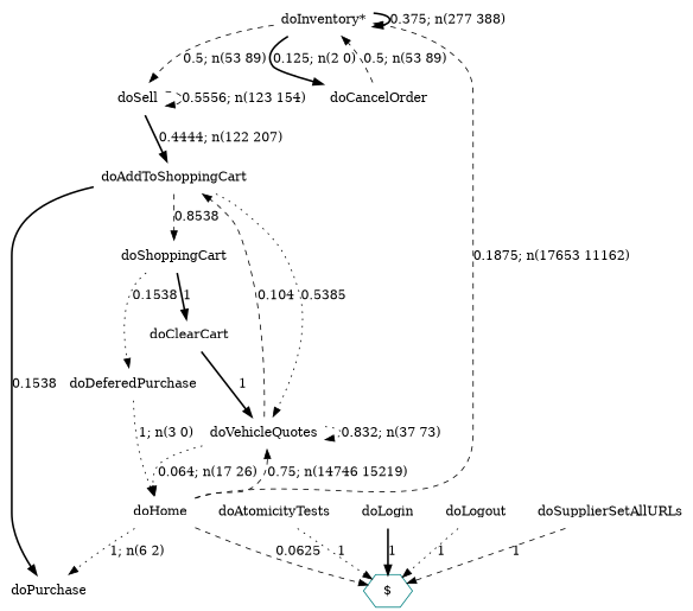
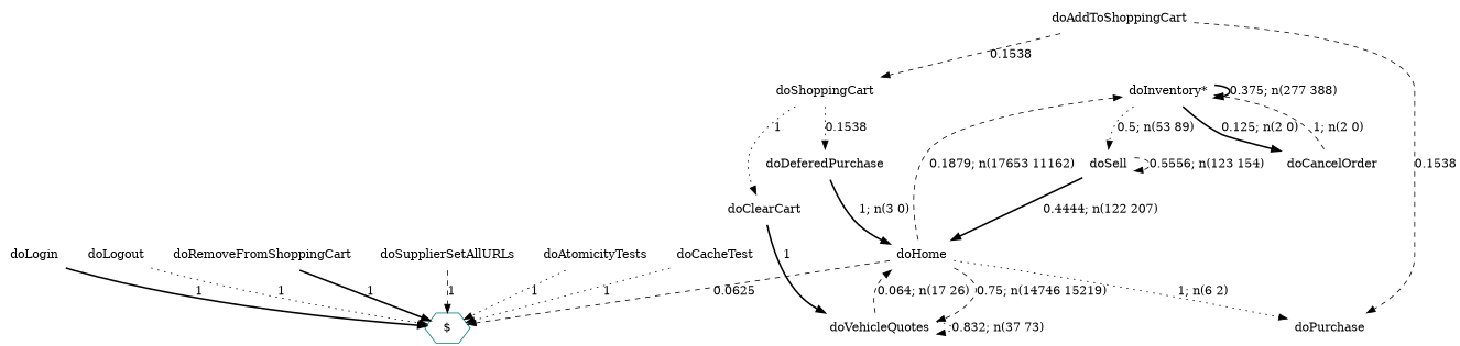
  digraph {
    node [color=purple shape=none]
    edge [style=dashed]
    n1 [color=brown label="doInventory*"]
    n2 [color=teal label=doSell]
    n3 [label=doCancelOrder]
    n4 [color=brown label=doHome]
    n5 [label=doSupplierSetAllURLs]
    "$" [color=teal shape=hexagon]
    n7 [color=brown label=doAtomicityTests]
+   n8 [label=doCacheTest]
    n9 [color=teal label=doLogin]
    n10 [label=doVehicleQuotes]
    n11 [color=teal label=doAddToShoppingCart]
    n12 [label=doShoppingCart]
    n13 [color=brown label=doPurchase]
    n14 [label=doDeferedPurchase]
    n15 [label=doClearCart]
    n16 [label=doLogout]
+   n17 [color=brown label=doRemoveFromShoppingCart]
    n1 -> n1 [label="0.375; n(277 388)" style=bold]
-   n1 -> n2 [label="0.5; n(53 89)"]
+   n1 -> n2 [label="0.5; n(53 89)" style=dotted]
    n1 -> n3 [label="0.125; n(2 0)" style=bold]
    n2 -> n2 [label="0.5556; n(123 154)"]
-   n2 -> n11 [label="0.4444; n(122 207)" style=bold]
-   n3 -> n1 [label="0.5; n(53 89)"]
-   n4 -> n1 [label="0.1875; n(17653 11162)"]
+   n2 -> n4 [label="0.4444; n(122 207)" style=bold]
+   n3 -> n1 [label="1; n(2 0)"]
+   n4 -> n1 [label="0.1879; n(17653 11162)"]
    n4 -> "$" [label=0.0625]
    n4 -> n10 [label="0.75; n(14746 15219)"]
    n4 -> n13 [label="1; n(6 2)" style=dotted]
    n5 -> "$" [label=1]
    n7 -> "$" [label=1 style=dotted]
+   n8 -> "$" [label=1 style=dotted]
    n9 -> "$" [label=1 style=bold]
-   n10 -> n4 [label="0.064; n(17 26)" style=dotted]
+   n10 -> n4 [label="0.064; n(17 26)"]
    n10 -> n10 [label="0.832; n(37 73)" style=dotted]
-   n10 -> n11 [label=0.104]
-   n11 -> n10 [label=0.5385 style=dotted]
-   n11 -> n12 [label=0.8538]
-   n11 -> n13 [label=0.1538 style=bold]
+   n11 -> n12 [label=0.1538]
+   n11 -> n13 [label=0.1538]
    n12 -> n14 [label=0.1538 style=dotted]
-   n12 -> n15 [label=1 style=bold]
-   n14 -> n4 [label="1; n(3 0)" style=dotted]
+   n12 -> n15 [label=1 style=dotted]
+   n14 -> n4 [label="1; n(3 0)" style=bold]
    n15 -> n10 [label=1 style=bold]
    n16 -> "$" [label=1 style=dotted]
+   n17 -> "$" [label=1 style=bold]
  }
